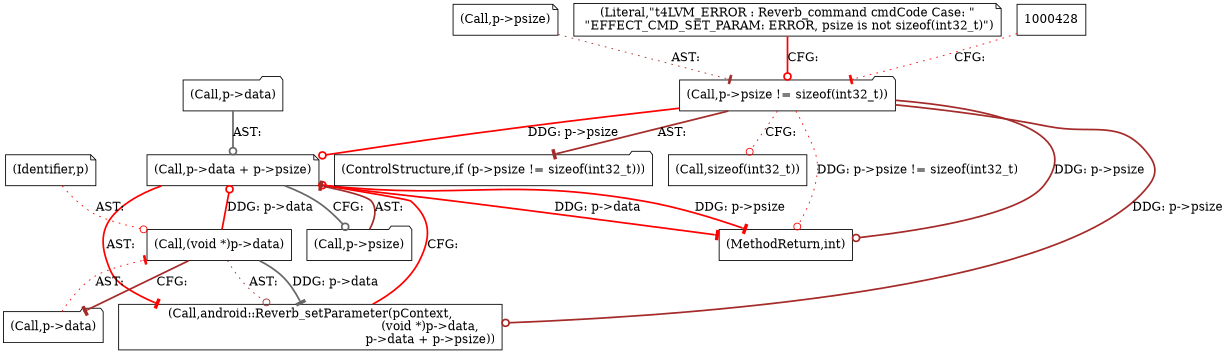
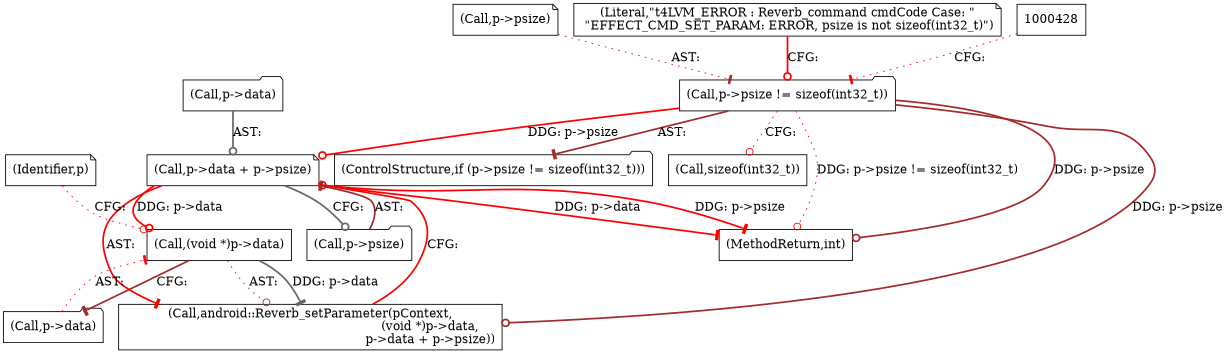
  digraph {
    node [shape=box]
    edge [arrowhead=odot color=red style=bold]
    n1 [label="(Call,p->data + p->psize)" shape=note]
    n2 [label="(MethodReturn,int)"]
    n3 [label="(Call,android::Reverb_setParameter(pContext,\n                                                              (void *)p->data,\n                                                              p->data + p->psize))"]
    n4 [label="(Call,p->psize)" shape=folder]
    n5 [label="(Call,(void *)p->data)"]
    n6 [label="(Call,p->data)" shape=folder]
    n7 [label="(Call,p->psize != sizeof(int32_t))" shape=folder]
    n8 [label="(ControlStructure,if (p->psize != sizeof(int32_t)))" shape=folder]
    n9 [label="(Call,sizeof(int32_t))"]
    n10 [label="(Identifier,p)" shape=note]
    n11 [label="(Call,p->data)" shape=folder]
    n12 [label="(Call,p->psize)" shape=note]
    n13 [label="(Literal,\"\t4LVM_ERROR : Reverb_command cmdCode Case: \"\n \"EFFECT_CMD_SET_PARAM: ERROR, psize is not sizeof(int32_t)\")" shape=note]
    1000428
    n1 -> n2 [arrowhead=tee label="DDG: p->data"]
    n1 -> n2 [arrowhead=tee label="DDG: p->psize"]
    n1 -> n3 [arrowhead=tee label="AST: "]
    n1 -> n4 [color=gray40 label="CFG: "]
    n3 -> n1 [label="CFG: "]
    n4 -> n1 [arrowhead=tee color=brown label="AST: "]
-   n5 -> n1 [label="DDG: p->data"]
+   n1 -> n5 [label="DDG: p->data"]
    n5 -> n3 [color=brown label="AST: " style=dotted]
    n5 -> n3 [arrowhead=tee color=gray40 label="DDG: p->data"]
    n5 -> n6 [arrowhead=tee color=brown label="CFG: "]
    n6 -> n5 [arrowhead=tee label="AST: " style=dotted]
    n7 -> n1 [label="DDG: p->psize"]
    n7 -> n2 [color=brown label="DDG: p->psize"]
    n7 -> n2 [label="DDG: p->psize != sizeof(int32_t)" style=dotted]
    n7 -> n3 [color=brown label="DDG: p->psize"]
    n7 -> n8 [arrowhead=tee color=brown label="AST: "]
    n7 -> n9 [label="CFG: " style=dotted]
-   n10 -> n5 [label="AST: " style=dotted]
+   n10 -> n5 [label="CFG: " style=dotted]
    n11 -> n1 [color=gray40 label="AST: "]
    n12 -> n7 [arrowhead=tee color=brown label="AST: " style=dotted]
    n13 -> n7 [label="CFG: "]
    1000428 -> n7 [arrowhead=tee label="CFG: " style=dotted]
  }
